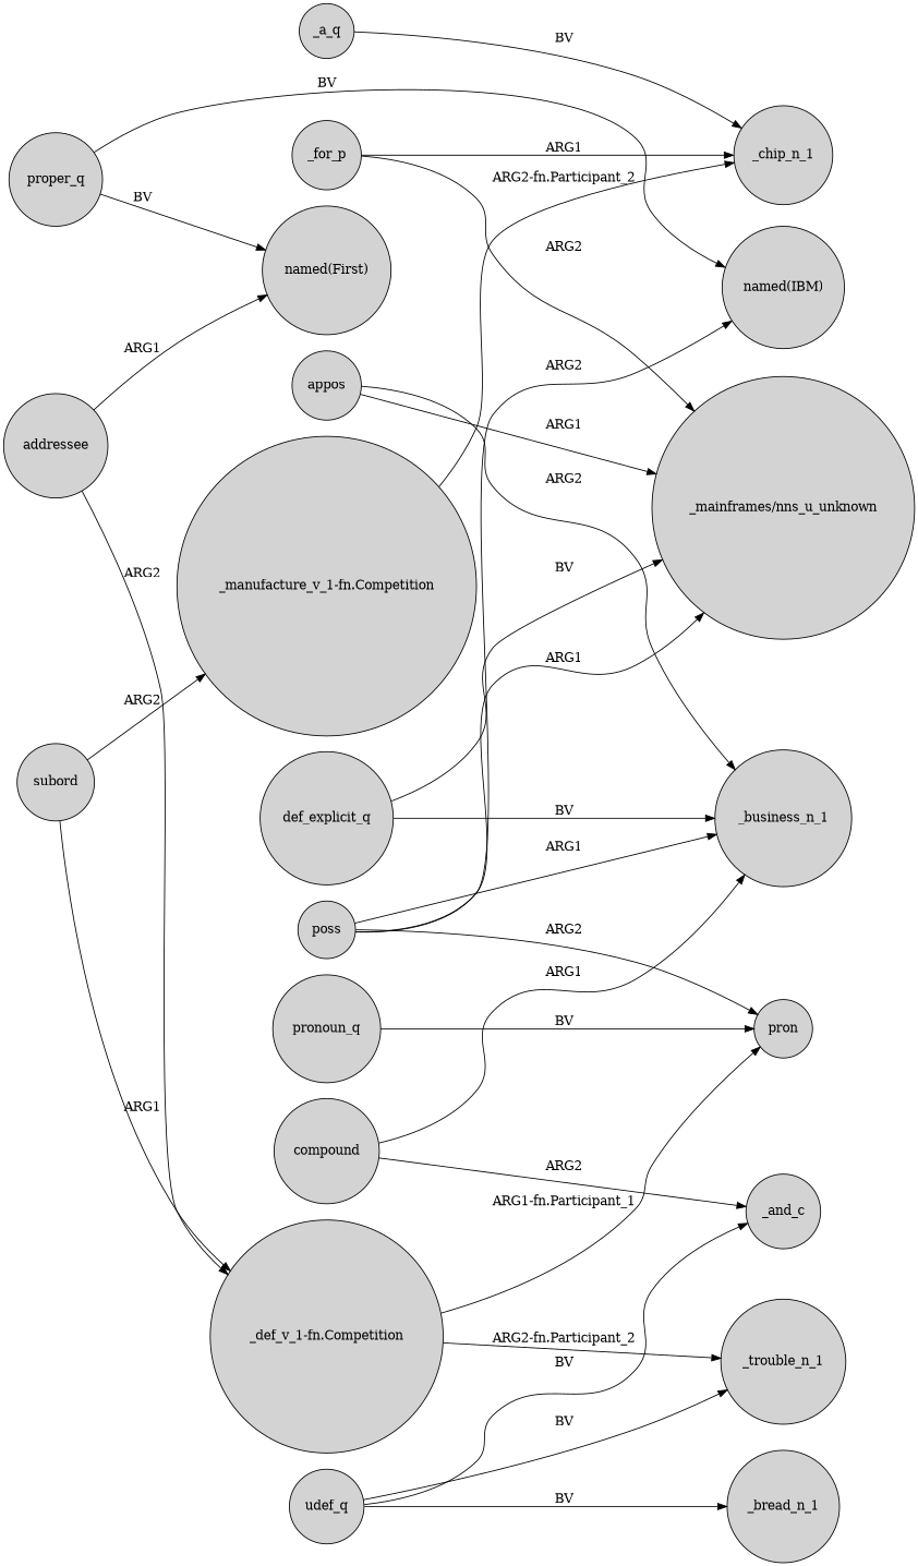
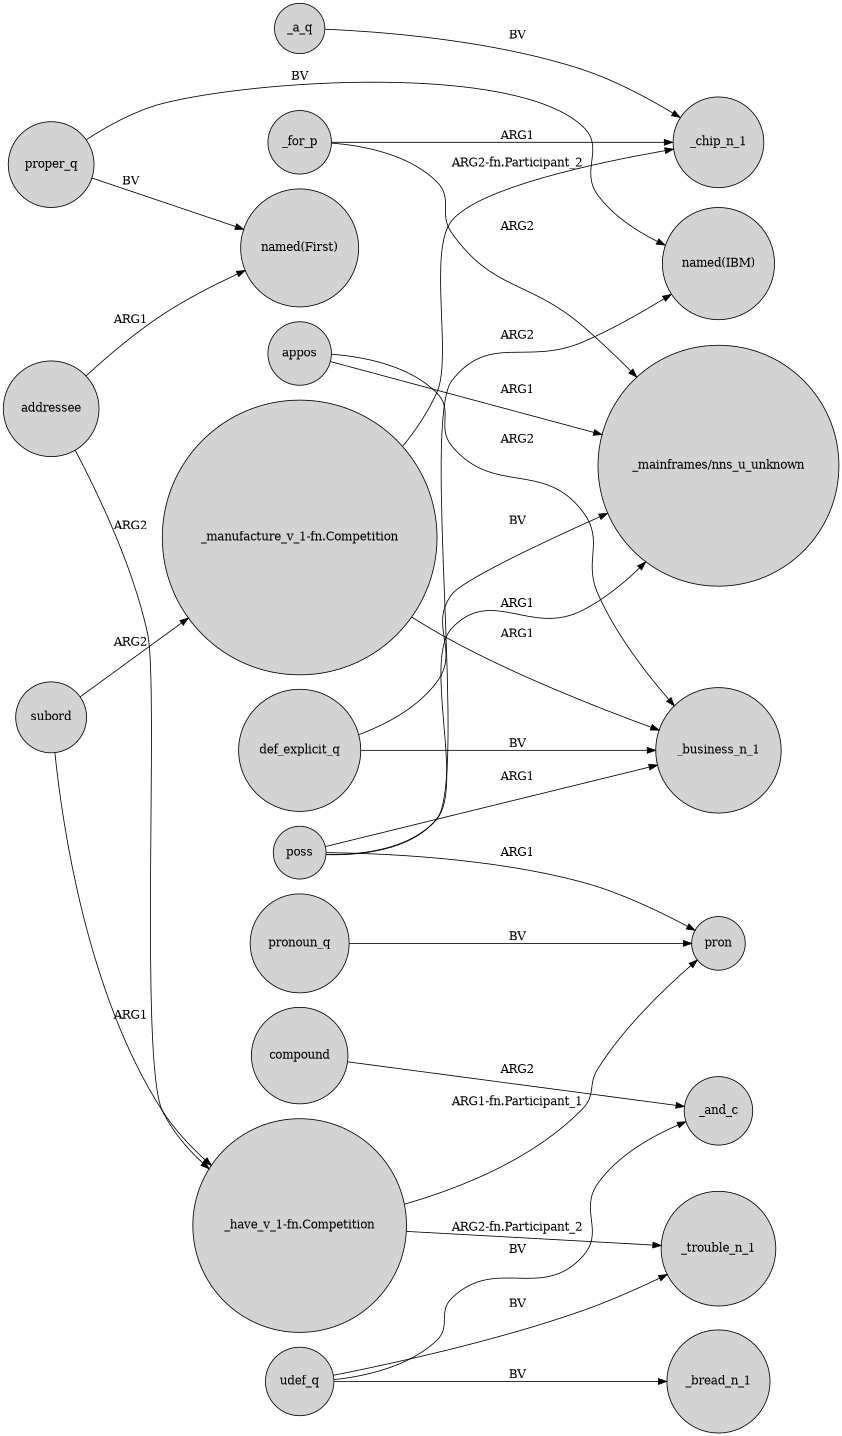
  digraph {
    rankdir=LR
    node [shape=circle style=filled]
    def_explicit_q
    _business_n_1
    "_mainframes/nns_u_unknown"
    _a_q
    _chip_n_1
    udef_q
    _and_c
    _trouble_n_1
    _bread_n_1
    "_manufacture_v_1-fn.Competition"
    poss
    "named(IBM)"
    pron
    addressee
-   "_have_v_1-fn.Competition" [label="_def_v_1-fn.Competition"]
+   "_have_v_1-fn.Competition"
    "named(First)"
    _for_p
    proper_q
    compound
    subord
    pronoun_q
    appos
    def_explicit_q -> _business_n_1 [label=BV]
    def_explicit_q -> "_mainframes/nns_u_unknown" [label=BV]
    _a_q -> _chip_n_1 [label=BV]
    udef_q -> _and_c [label=BV]
    udef_q -> _trouble_n_1 [label=BV]
    udef_q -> _bread_n_1 [label=BV]
    "_manufacture_v_1-fn.Competition" -> _chip_n_1 [label="ARG2-fn.Participant_2"]
    poss -> _business_n_1 [label=ARG1]
    poss -> "_mainframes/nns_u_unknown" [label=ARG1]
    poss -> "named(IBM)" [label=ARG2]
-   poss -> pron [label=ARG2]
+   poss -> pron [label=ARG1]
    addressee -> "_have_v_1-fn.Competition" [label=ARG2]
    addressee -> "named(First)" [label=ARG1]
    "_have_v_1-fn.Competition" -> _trouble_n_1 [label="ARG2-fn.Participant_2"]
    "_have_v_1-fn.Competition" -> pron [label="ARG1-fn.Participant_1"]
    _for_p -> "_mainframes/nns_u_unknown" [label=ARG2]
    _for_p -> _chip_n_1 [label=ARG1]
    proper_q -> "named(IBM)" [label=BV]
    proper_q -> "named(First)" [label=BV]
-   compound -> _business_n_1 [label=ARG1]
+   "_manufacture_v_1-fn.Competition" -> _business_n_1 [label=ARG1]
    compound -> _and_c [label=ARG2]
    subord -> "_manufacture_v_1-fn.Competition" [label=ARG2]
    subord -> "_have_v_1-fn.Competition" [label=ARG1]
    pronoun_q -> pron [label=BV]
    appos -> _business_n_1 [label=ARG2]
    appos -> "_mainframes/nns_u_unknown" [label=ARG1]
  }
